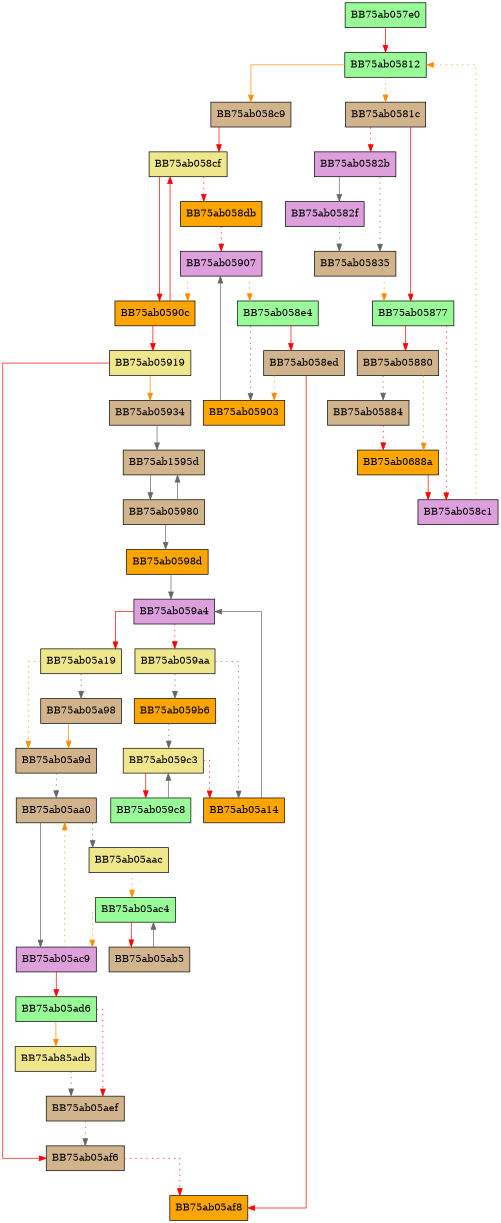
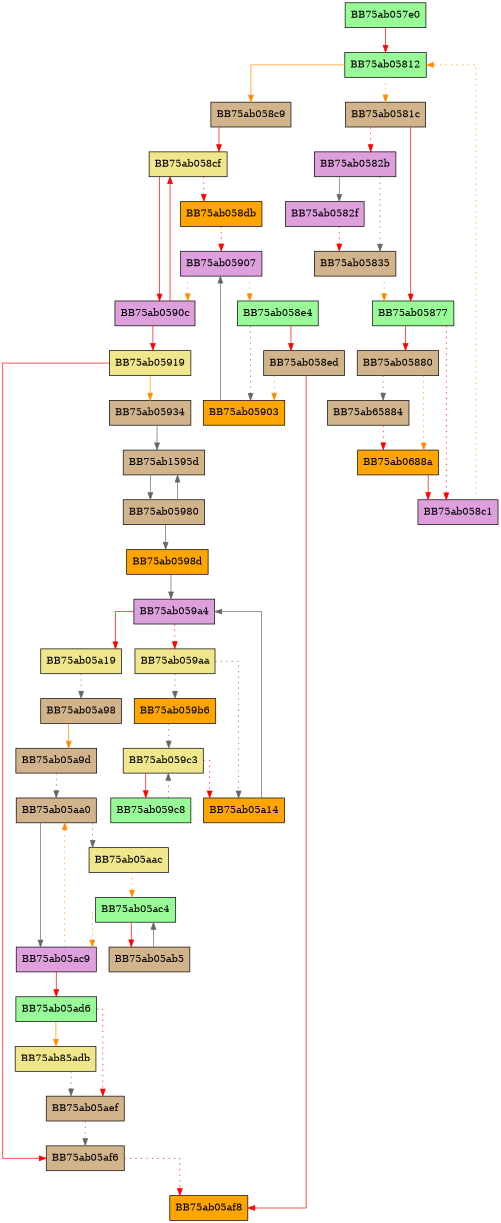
  digraph {
    splines=ortho
    node [fillcolor=tan shape=box style=filled]
    edge [color=red style=dotted]
    BB75ab057e0 [fillcolor=palegreen]
    BB75ab05812 [fillcolor=palegreen]
    BB75ab058c9
    BB75ab0581c
    BB75ab058cf [fillcolor=khaki]
    BB75ab05877 [fillcolor=palegreen]
    BB75ab0582b [fillcolor=plum]
-   BB75ab0590c [fillcolor=orange]
+   BB75ab0590c [fillcolor=plum]
    BB75ab058db [fillcolor=orange]
    BB75ab058c1 [fillcolor=plum]
    BB75ab05880
    BB75ab05835
    BB75ab0582f [fillcolor=plum]
    n14 [fillcolor=orange label=BB75ab0688a]
-   BB75ab05884
+   BB75ab05884 [label=BB75ab65884]
    BB75ab05919 [fillcolor=khaki]
    BB75ab05907 [fillcolor=plum]
    BB75ab05af6
    BB75ab05934
    BB75ab058e4 [fillcolor=palegreen]
    BB75ab05903 [fillcolor=orange]
    BB75ab058ed
    BB75ab05af8 [fillcolor=orange]
    n24 [label=BB75ab1595d]
    BB75ab05980
    BB75ab0598d [fillcolor=orange]
    BB75ab059a4 [fillcolor=plum]
    BB75ab05a19 [fillcolor=khaki]
    BB75ab059aa [fillcolor=khaki]
    BB75ab05a9d
    BB75ab05a98
    BB75ab05a14 [fillcolor=orange]
    BB75ab059b6 [fillcolor=orange]
    BB75ab05aa0
    BB75ab059c3 [fillcolor=khaki]
    BB75ab059c8 [fillcolor=palegreen]
    BB75ab05ac9 [fillcolor=plum]
    BB75ab05aac [fillcolor=khaki]
    BB75ab05ad6 [fillcolor=palegreen]
    BB75ab05ac4 [fillcolor=palegreen]
    BB75ab05aef
    n42 [fillcolor=khaki label=BB75ab85adb]
    BB75ab05ab5
    BB75ab057e0 -> BB75ab05812 [style=solid]
    BB75ab05812 -> BB75ab058c9 [color=darkorange style=solid]
    BB75ab05812 -> BB75ab0581c [color=darkorange]
    BB75ab058c9 -> BB75ab058cf [style=solid]
    BB75ab0581c -> BB75ab05877 [style=solid]
    BB75ab0581c -> BB75ab0582b
    BB75ab058cf -> BB75ab0590c [style=solid]
    BB75ab058cf -> BB75ab058db
    BB75ab05877 -> BB75ab058c1
    BB75ab05877 -> BB75ab05880 [style=solid]
    BB75ab0582b -> BB75ab05835 [color=gray40]
    BB75ab0582b -> BB75ab0582f [color=gray40 style=solid]
    BB75ab0590c -> BB75ab058cf [style=solid]
    BB75ab0590c -> BB75ab05919 [style=solid]
    BB75ab058db -> BB75ab05907
    BB75ab058c1 -> BB75ab05812 [color=darkorange]
    BB75ab05880 -> n14 [color=darkorange]
    BB75ab05880 -> BB75ab05884 [color=gray40]
    BB75ab05835 -> BB75ab05877 [color=darkorange]
-   BB75ab0582f -> BB75ab05835 [color=gray40]
+   BB75ab0582f -> BB75ab05835
    n14 -> BB75ab058c1 [style=solid]
    BB75ab05884 -> n14
    BB75ab05919 -> BB75ab05af6 [style=solid]
    BB75ab05919 -> BB75ab05934 [color=darkorange style=solid]
    BB75ab05907 -> BB75ab0590c [color=darkorange]
    BB75ab05907 -> BB75ab058e4 [color=darkorange]
    BB75ab05af6 -> BB75ab05af8
    BB75ab05934 -> n24 [color=gray40 style=solid]
    BB75ab058e4 -> BB75ab05903 [color=gray40]
    BB75ab058e4 -> BB75ab058ed [style=solid]
    BB75ab05903 -> BB75ab05907 [color=gray40 style=solid]
    BB75ab058ed -> BB75ab05903 [color=darkorange]
    BB75ab058ed -> BB75ab05af8 [style=solid]
    n24 -> BB75ab05980 [color=gray40 style=solid]
    BB75ab05980 -> n24 [color=gray40 style=solid]
    BB75ab05980 -> BB75ab0598d [color=gray40 style=solid]
    BB75ab0598d -> BB75ab059a4 [color=gray40 style=solid]
    BB75ab059a4 -> BB75ab05a19 [style=solid]
    BB75ab059a4 -> BB75ab059aa
-   BB75ab05a19 -> BB75ab05a9d [color=darkorange]
    BB75ab05a19 -> BB75ab05a98 [color=gray40]
    BB75ab059aa -> BB75ab05a14 [color=gray40]
    BB75ab059aa -> BB75ab059b6 [color=gray40]
    BB75ab05a9d -> BB75ab05aa0 [color=gray40]
    BB75ab05a98 -> BB75ab05a9d [color=darkorange style=solid]
    BB75ab05a14 -> BB75ab059a4 [color=gray40 style=solid]
    BB75ab059b6 -> BB75ab059c3 [color=gray40]
    BB75ab05aa0 -> BB75ab05ac9 [color=gray40 style=solid]
    BB75ab05aa0 -> BB75ab05aac [color=gray40]
    BB75ab059c3 -> BB75ab05a14
    BB75ab059c3 -> BB75ab059c8 [style=solid]
-   BB75ab059c8 -> BB75ab059c3 [color=gray40 style=solid]
+   BB75ab059c8 -> BB75ab059c3 [color=gray40]
    BB75ab05ac9 -> BB75ab05aa0 [color=darkorange]
    BB75ab05ac9 -> BB75ab05ad6 [style=solid]
    BB75ab05aac -> BB75ab05ac4 [color=darkorange]
    BB75ab05ad6 -> BB75ab05aef
    BB75ab05ad6 -> n42 [color=darkorange style=solid]
    BB75ab05ac4 -> BB75ab05ac9 [color=darkorange]
    BB75ab05ac4 -> BB75ab05ab5 [style=solid]
    BB75ab05aef -> BB75ab05af6 [color=gray40]
    n42 -> BB75ab05aef [color=gray40]
    BB75ab05ab5 -> BB75ab05ac4 [color=gray40 style=solid]
  }
